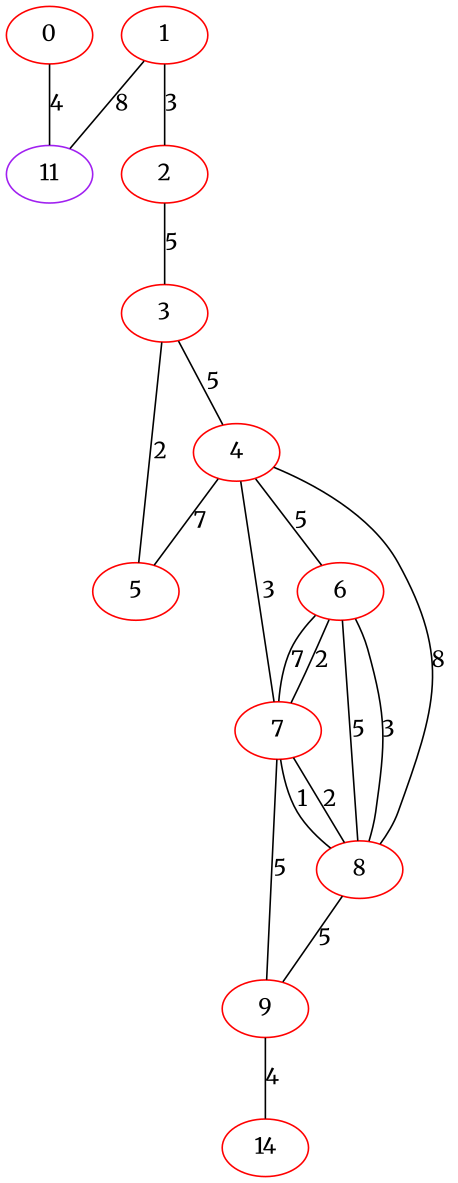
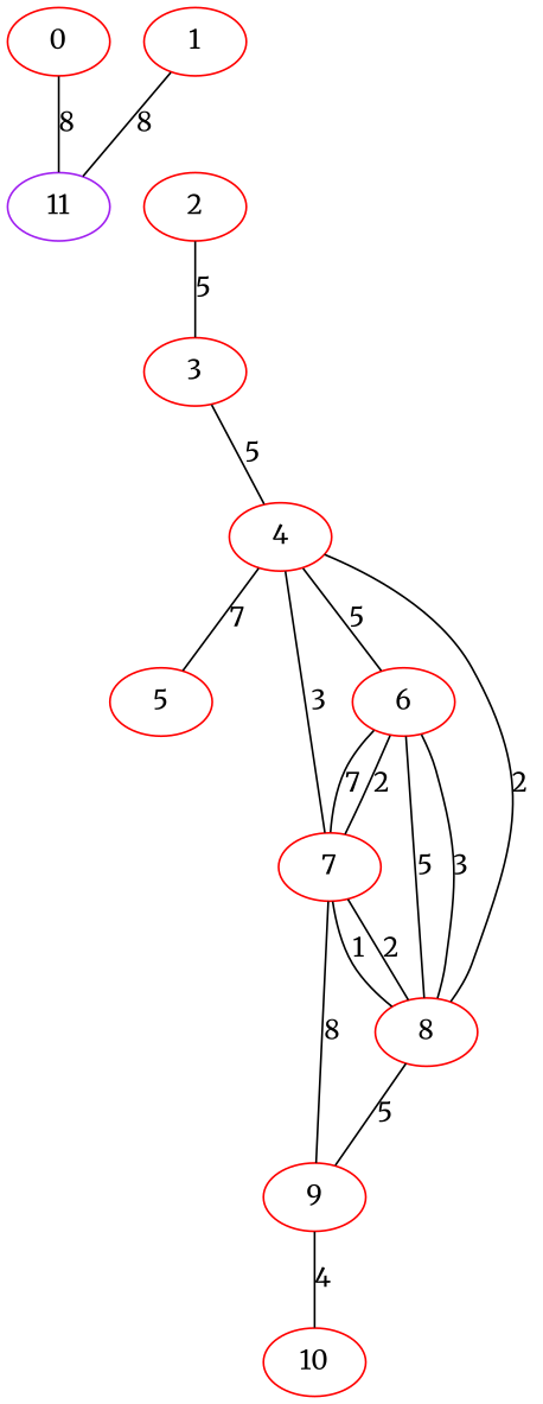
  graph {
    fontname=Merriweather
    node [color=red fontname=Merriweather weight=1]
    edge [fontname=Merriweather]
    11 [color=purple weight=4]
    0
    1
    2
    3
    4
    5
    6
    7
    8
    9
-   10 [label=14]
-   0 -- 11 [label=4]
+   10
+   0 -- 11 [label=8]
    1 -- 11 [label=8]
-   1 -- 2 [label=3]
    2 -- 3 [label=5]
    3 -- 4 [label=5]
-   3 -- 5 [label=2]
    4 -- 5 [label=7]
    4 -- 6 [label=5]
    4 -- 7 [label=3]
-   4 -- 8 [label=8]
+   4 -- 8 [label=2]
    6 -- 7 [label=7]
    6 -- 7 [label=2]
    6 -- 8 [label=5]
    6 -- 8 [label=3]
    7 -- 8 [label=2]
    7 -- 8 [label=1]
-   7 -- 9 [label=5]
+   7 -- 9 [label=8]
    8 -- 9 [label=5]
    9 -- 10 [label=4]
  }
